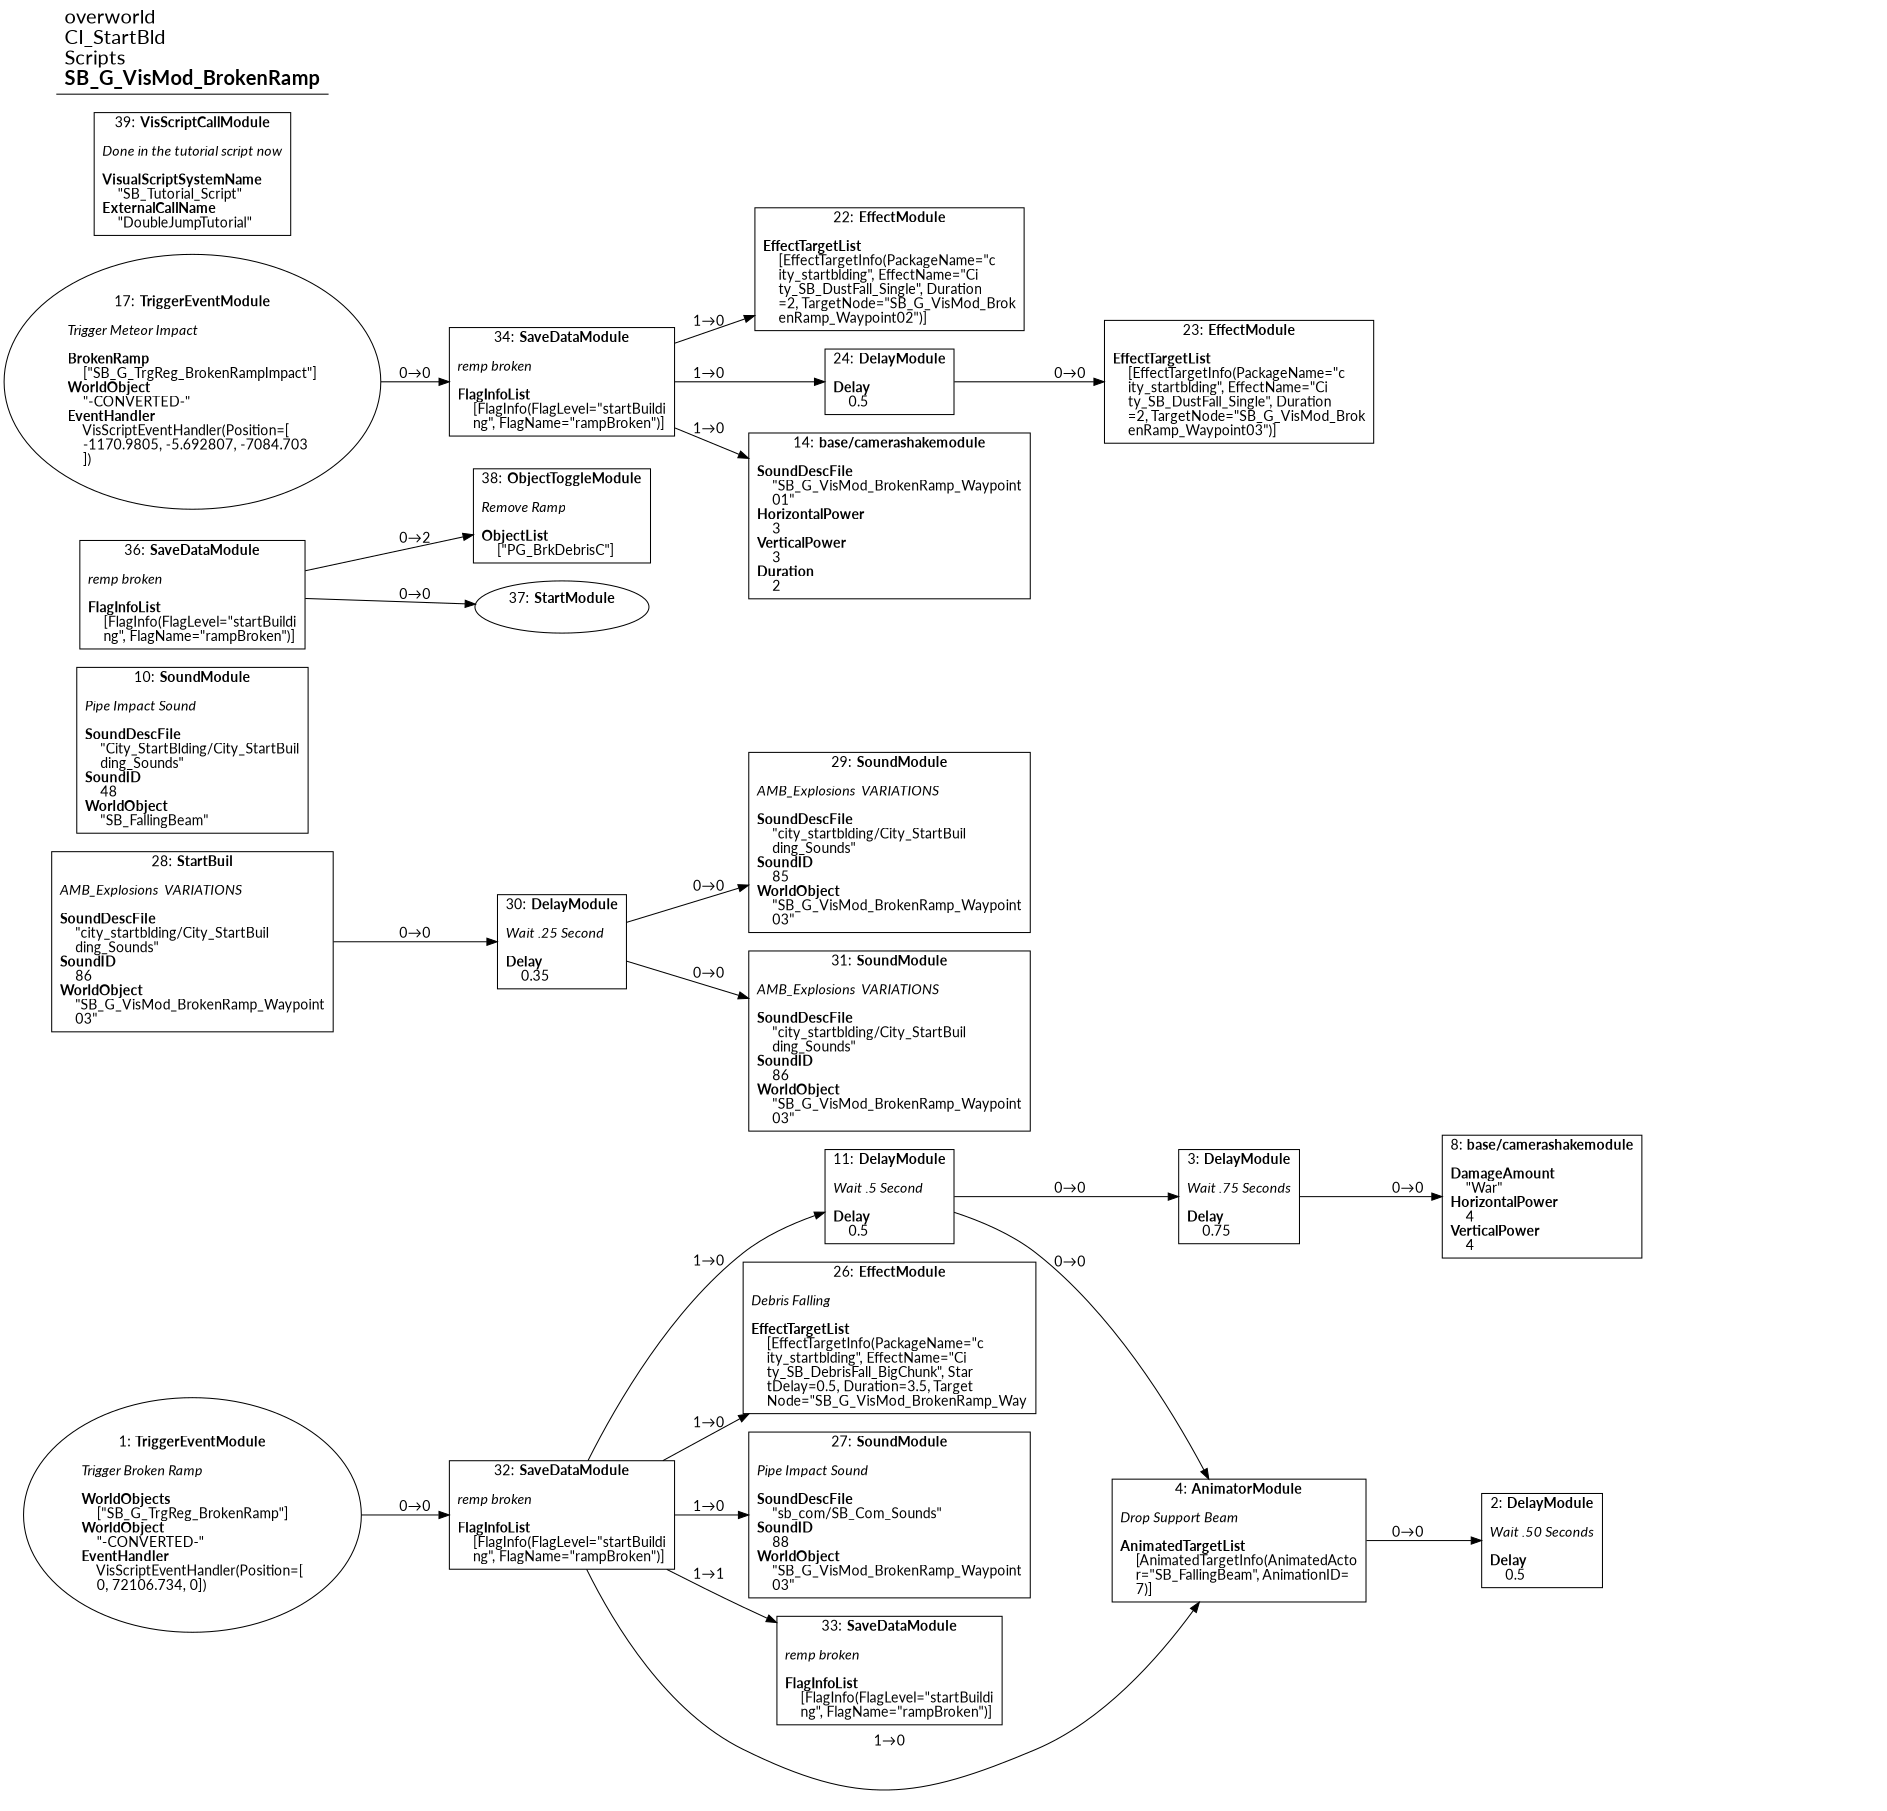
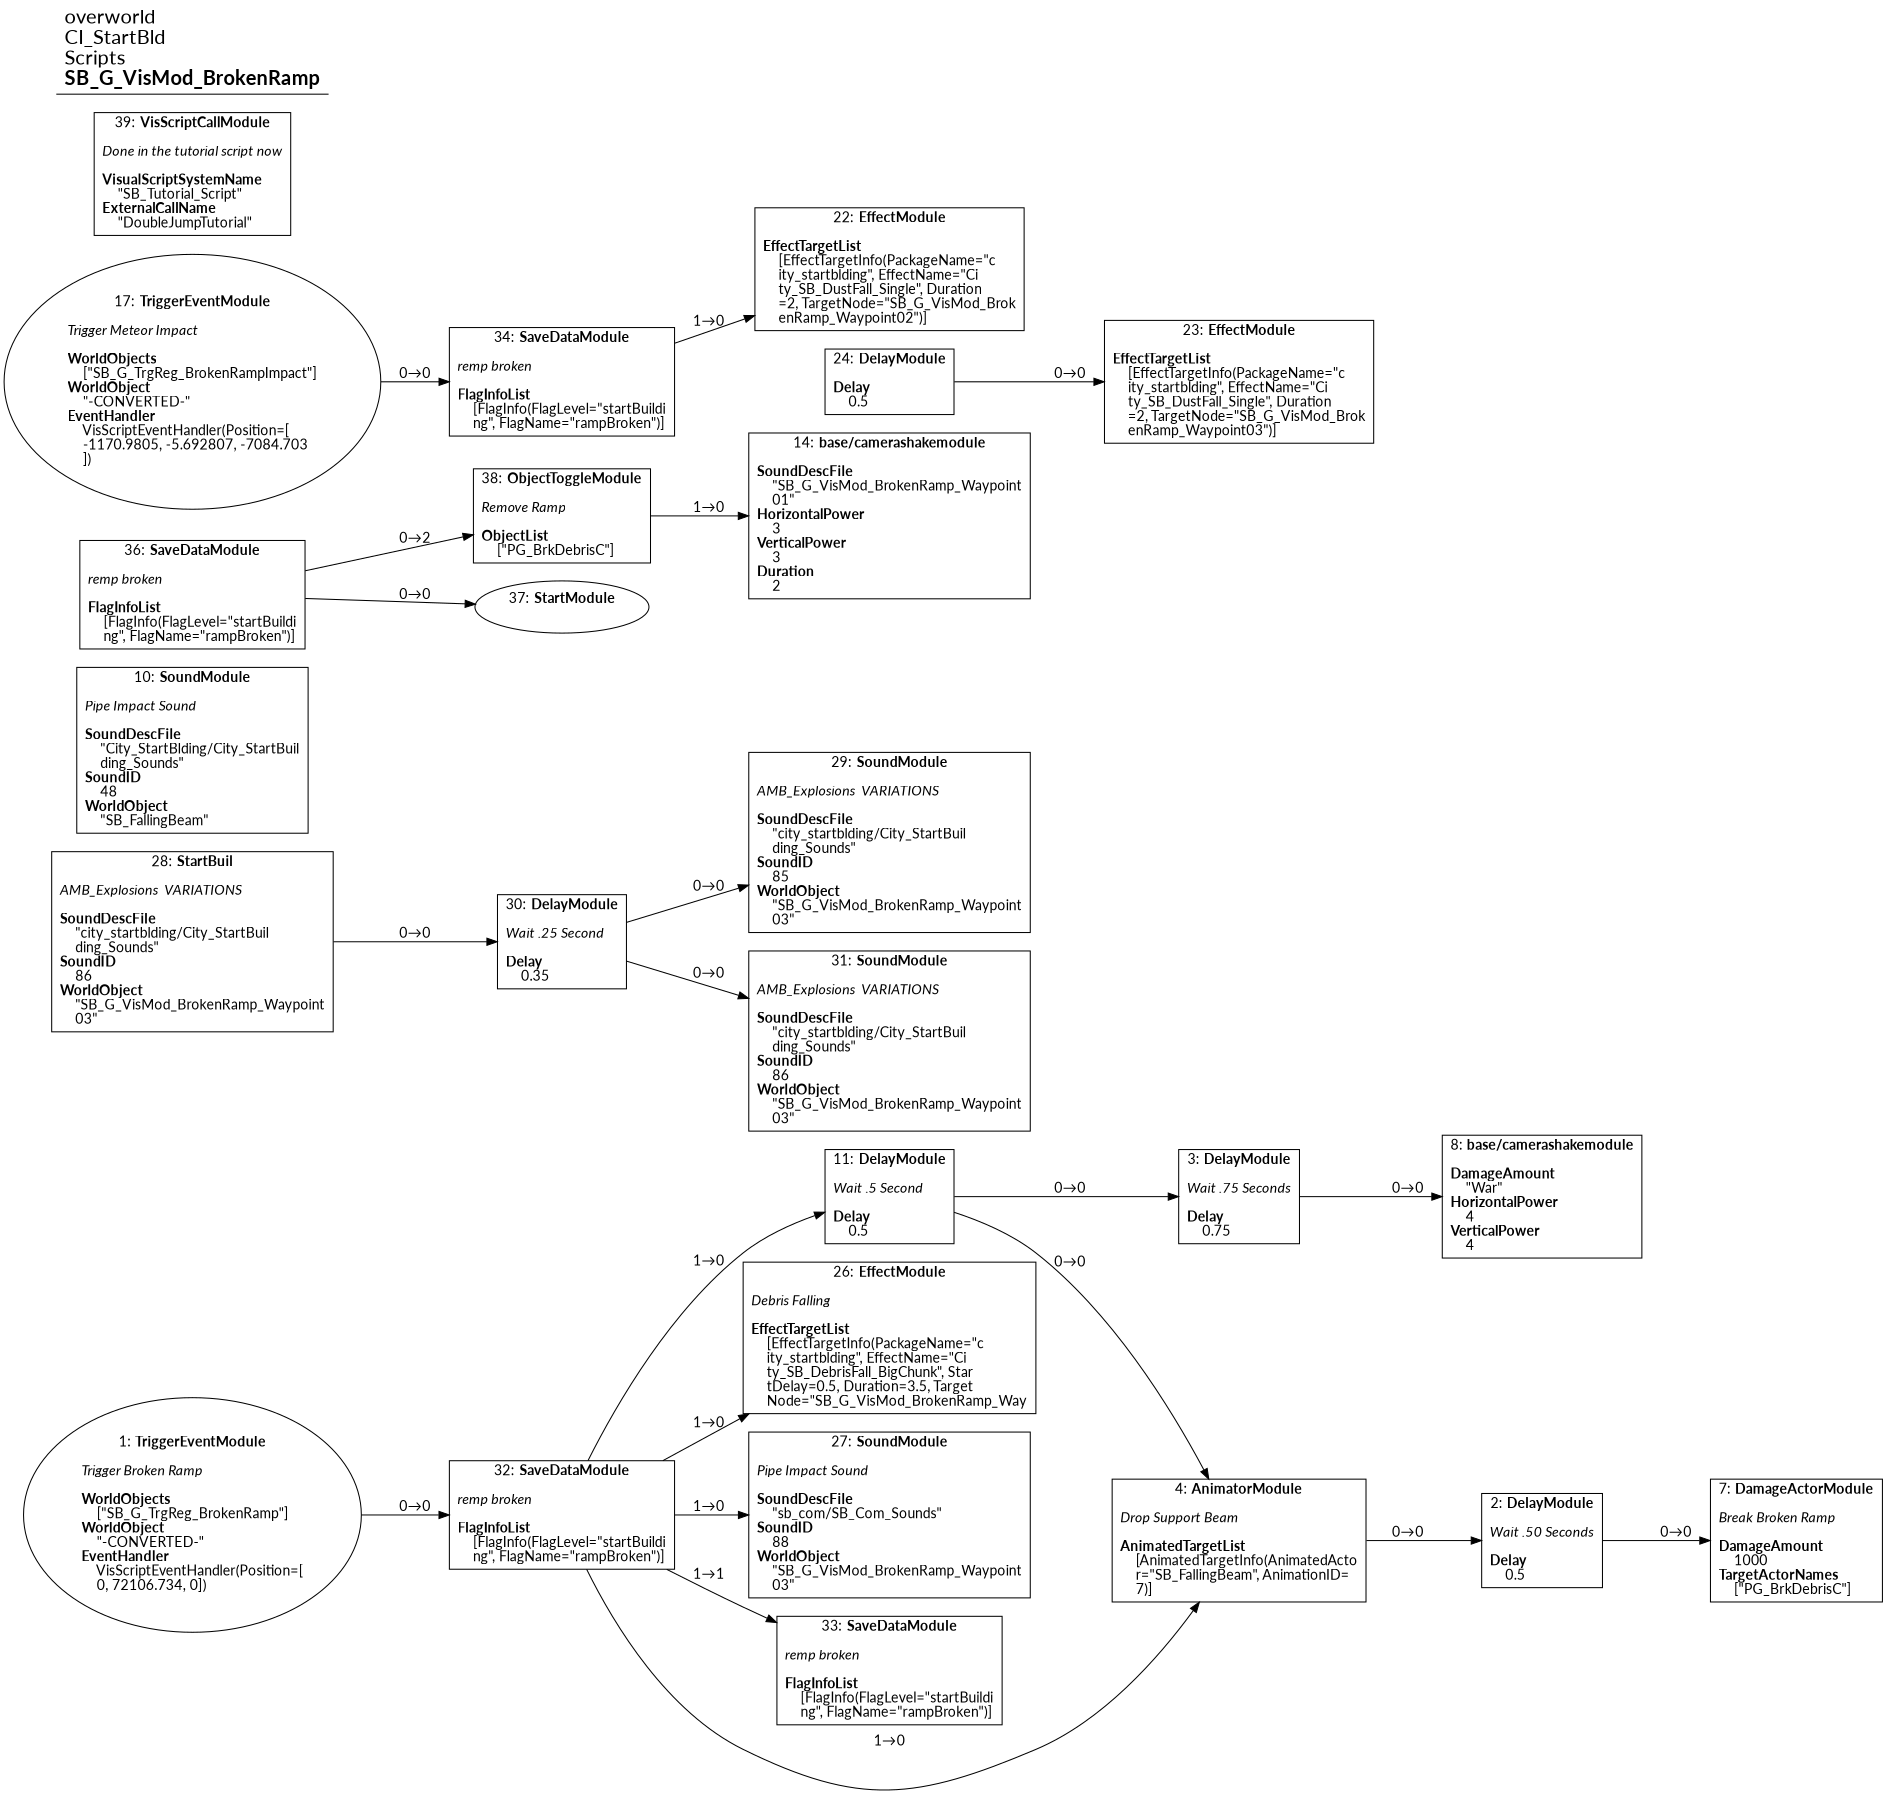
  digraph {
    fontname=Lato
    rankdir=LR
    splines=spline
    node [fontname=Lato shape=box]
    edge [fontname=Lato]
    n1 [label=<1: <b>TriggerEventModule</b><br/><br/><i>Trigger Broken Ramp<br align="left"/></i><br align="left"/><b>WorldObjects</b><br align="left"/>    [&quot;SB_G_TrgReg_BrokenRamp&quot;]<br align="left"/><b>WorldObject</b><br align="left"/>    &quot;-CONVERTED-&quot;<br align="left"/><b>EventHandler</b><br align="left"/>    VisScriptEventHandler(Position=[<br align="left"/>    0, 72106.734, 0])<br align="left"/>> shape=oval]
    n2 [label=<32: <b>SaveDataModule</b><br/><br/><i>remp broken<br align="left"/></i><br align="left"/><b>FlagInfoList</b><br align="left"/>    [FlagInfo(FlagLevel=&quot;startBuildi<br align="left"/>    ng&quot;, FlagName=&quot;rampBroken&quot;)]<br align="left"/>>]
    n3 [label=<11: <b>DelayModule</b><br/><br/><i>Wait .5 Second<br align="left"/></i><br align="left"/><b>Delay</b><br align="left"/>    0.5<br align="left"/>>]
    n4 [label=<26: <b>EffectModule</b><br/><br/><i>Debris Falling<br align="left"/></i><br align="left"/><b>EffectTargetList</b><br align="left"/>    [EffectTargetInfo(PackageName=&quot;c<br align="left"/>    ity_startblding&quot;, EffectName=&quot;Ci<br align="left"/>    ty_SB_DebrisFall_BigChunk&quot;, Star<br align="left"/>    tDelay=0.5, Duration=3.5, Target<br align="left"/>    Node=&quot;SB_G_VisMod_BrokenRamp_Way<br align="left"/>>]
    n5 [label=<27: <b>SoundModule</b><br/><br/><i>Pipe Impact Sound<br align="left"/></i><br align="left"/><b>SoundDescFile</b><br align="left"/>    &quot;sb_com/SB_Com_Sounds&quot;<br align="left"/><b>SoundID</b><br align="left"/>    88<br align="left"/><b>WorldObject</b><br align="left"/>    &quot;SB_G_VisMod_BrokenRamp_Waypoint<br align="left"/>    03&quot;<br align="left"/>>]
    n6 [label=<33: <b>SaveDataModule</b><br/><br/><i>remp broken<br align="left"/></i><br align="left"/><b>FlagInfoList</b><br align="left"/>    [FlagInfo(FlagLevel=&quot;startBuildi<br align="left"/>    ng&quot;, FlagName=&quot;rampBroken&quot;)]<br align="left"/>>]
    n7 [label=<4: <b>AnimatorModule</b><br/><br/><i>Drop Support Beam<br align="left"/></i><br align="left"/><b>AnimatedTargetList</b><br align="left"/>    [AnimatedTargetInfo(AnimatedActo<br align="left"/>    r=&quot;SB_FallingBeam&quot;, AnimationID=<br align="left"/>    7)]<br align="left"/>>]
    n8 [label=<3: <b>DelayModule</b><br/><br/><i>Wait .75 Seconds<br align="left"/></i><br align="left"/><b>Delay</b><br align="left"/>    0.75<br align="left"/>>]
    n9 [label=<28: <b>StartBuil</b><br/><br/><i>AMB_Explosions  VARIATIONS<br align="left"/></i><br align="left"/><b>SoundDescFile</b><br align="left"/>    &quot;city_startblding/City_StartBuil<br align="left"/>    ding_Sounds&quot;<br align="left"/><b>SoundID</b><br align="left"/>    86<br align="left"/><b>WorldObject</b><br align="left"/>    &quot;SB_G_VisMod_BrokenRamp_Waypoint<br align="left"/>    03&quot;<br align="left"/>>]
    n10 [label=<30: <b>DelayModule</b><br/><br/><i>Wait .25 Second<br align="left"/></i><br align="left"/><b>Delay</b><br align="left"/>    0.35<br align="left"/>>]
    n11 [label=<2: <b>DelayModule</b><br/><br/><i>Wait .50 Seconds<br align="left"/></i><br align="left"/><b>Delay</b><br align="left"/>    0.5<br align="left"/>>]
+   n12 [label=<7: <b>DamageActorModule</b><br/><br/><i>Break Broken Ramp<br align="left"/></i><br align="left"/><b>DamageAmount</b><br align="left"/>    1000<br align="left"/><b>TargetActorNames</b><br align="left"/>    [&quot;PG_BrkDebrisC&quot;]<br align="left"/>>]
    n13 [label=<8: <b>base/camerashakemodule</b><br/><br/><b>DamageAmount</b><br align="left"/>    &quot;War&quot;<br align="left"/><b>HorizontalPower</b><br align="left"/>    4<br align="left"/><b>VerticalPower</b><br align="left"/>    4<br align="left"/>>]
    n14 [label=<10: <b>SoundModule</b><br/><br/><i>Pipe Impact Sound<br align="left"/></i><br align="left"/><b>SoundDescFile</b><br align="left"/>    &quot;City_StartBlding/City_StartBuil<br align="left"/>    ding_Sounds&quot;<br align="left"/><b>SoundID</b><br align="left"/>    48<br align="left"/><b>WorldObject</b><br align="left"/>    &quot;SB_FallingBeam&quot;<br align="left"/>>]
    n15 [label=<14: <b>base/camerashakemodule</b><br/><br/><b>SoundDescFile</b><br align="left"/>    &quot;SB_G_VisMod_BrokenRamp_Waypoint<br align="left"/>    01&quot;<br align="left"/><b>HorizontalPower</b><br align="left"/>    3<br align="left"/><b>VerticalPower</b><br align="left"/>    3<br align="left"/><b>Duration</b><br align="left"/>    2<br align="left"/>>]
-   n16 [label=<17: <b>TriggerEventModule</b><br/><br/><i>Trigger Meteor Impact<br align="left"/></i><br align="left"/><b>BrokenRamp</b><br align="left"/>    [&quot;SB_G_TrgReg_BrokenRampImpact&quot;]<br align="left"/><b>WorldObject</b><br align="left"/>    &quot;-CONVERTED-&quot;<br align="left"/><b>EventHandler</b><br align="left"/>    VisScriptEventHandler(Position=[<br align="left"/>    -1170.9805, -5.692807, -7084.703<br align="left"/>    ])<br align="left"/>> shape=oval]
+   n16 [label=<17: <b>TriggerEventModule</b><br/><br/><i>Trigger Meteor Impact<br align="left"/></i><br align="left"/><b>WorldObjects</b><br align="left"/>    [&quot;SB_G_TrgReg_BrokenRampImpact&quot;]<br align="left"/><b>WorldObject</b><br align="left"/>    &quot;-CONVERTED-&quot;<br align="left"/><b>EventHandler</b><br align="left"/>    VisScriptEventHandler(Position=[<br align="left"/>    -1170.9805, -5.692807, -7084.703<br align="left"/>    ])<br align="left"/>> shape=oval]
    n17 [label=<34: <b>SaveDataModule</b><br/><br/><i>remp broken<br align="left"/></i><br align="left"/><b>FlagInfoList</b><br align="left"/>    [FlagInfo(FlagLevel=&quot;startBuildi<br align="left"/>    ng&quot;, FlagName=&quot;rampBroken&quot;)]<br align="left"/>>]
    n18 [label=<22: <b>EffectModule</b><br/><br/><b>EffectTargetList</b><br align="left"/>    [EffectTargetInfo(PackageName=&quot;c<br align="left"/>    ity_startblding&quot;, EffectName=&quot;Ci<br align="left"/>    ty_SB_DustFall_Single&quot;, Duration<br align="left"/>    =2, TargetNode=&quot;SB_G_VisMod_Brok<br align="left"/>    enRamp_Waypoint02&quot;)]<br align="left"/>>]
    n19 [label=<24: <b>DelayModule</b><br/><br/><b>Delay</b><br align="left"/>    0.5<br align="left"/>>]
    n20 [label=<23: <b>EffectModule</b><br/><br/><b>EffectTargetList</b><br align="left"/>    [EffectTargetInfo(PackageName=&quot;c<br align="left"/>    ity_startblding&quot;, EffectName=&quot;Ci<br align="left"/>    ty_SB_DustFall_Single&quot;, Duration<br align="left"/>    =2, TargetNode=&quot;SB_G_VisMod_Brok<br align="left"/>    enRamp_Waypoint03&quot;)]<br align="left"/>>]
    n21 [label=<29: <b>SoundModule</b><br/><br/><i>AMB_Explosions  VARIATIONS<br align="left"/></i><br align="left"/><b>SoundDescFile</b><br align="left"/>    &quot;city_startblding/City_StartBuil<br align="left"/>    ding_Sounds&quot;<br align="left"/><b>SoundID</b><br align="left"/>    85<br align="left"/><b>WorldObject</b><br align="left"/>    &quot;SB_G_VisMod_BrokenRamp_Waypoint<br align="left"/>    03&quot;<br align="left"/>>]
    n22 [label=<31: <b>SoundModule</b><br/><br/><i>AMB_Explosions  VARIATIONS<br align="left"/></i><br align="left"/><b>SoundDescFile</b><br align="left"/>    &quot;city_startblding/City_StartBuil<br align="left"/>    ding_Sounds&quot;<br align="left"/><b>SoundID</b><br align="left"/>    86<br align="left"/><b>WorldObject</b><br align="left"/>    &quot;SB_G_VisMod_BrokenRamp_Waypoint<br align="left"/>    03&quot;<br align="left"/>>]
    n23 [label=<36: <b>SaveDataModule</b><br/><br/><i>remp broken<br align="left"/></i><br align="left"/><b>FlagInfoList</b><br align="left"/>    [FlagInfo(FlagLevel=&quot;startBuildi<br align="left"/>    ng&quot;, FlagName=&quot;rampBroken&quot;)]<br align="left"/>>]
    n24 [label=<38: <b>ObjectToggleModule</b><br/><br/><i>Remove Ramp<br align="left"/></i><br align="left"/><b>ObjectList</b><br align="left"/>    [&quot;PG_BrkDebrisC&quot;]<br align="left"/>>]
    n25 [label=<37: <b>StartModule</b><br/><br/>> shape=oval]
    n26 [label=<39: <b>VisScriptCallModule</b><br/><br/><i>Done in the tutorial script now<br align="left"/></i><br align="left"/><b>VisualScriptSystemName</b><br align="left"/>    &quot;SB_Tutorial_Script&quot;<br align="left"/><b>ExternalCallName</b><br align="left"/>    &quot;DoubleJumpTutorial&quot;<br align="left"/>>]
    n27 [label=<<font point-size="20">overworld<br align="left"/>CI_StartBld<br align="left"/>Scripts<br align="left"/><b>SB_G_VisMod_BrokenRamp</b><br align="left"/></font>> shape=underline]
    n1 -> n2 [label="0→0"]
    n2 -> n3 [label="1→0"]
    n2 -> n4 [label="1→0"]
    n2 -> n5 [label="1→0"]
    n2 -> n6 [label="1→1"]
    n2 -> n7 [label="1→0"]
    n3 -> n7 [label="0→0"]
    n3 -> n8 [label="0→0"]
    n7 -> n11 [label="0→0"]
    n8 -> n13 [label="0→0"]
    n9 -> n10 [label="0→0"]
    n10 -> n21 [label="0→0"]
    n10 -> n22 [label="0→0"]
+   n11 -> n12 [label="0→0"]
    n16 -> n17 [label="0→0"]
-   n17 -> n15 [label="1→0"]
+   n24 -> n15 [label="1→0"]
    n17 -> n18 [label="1→0"]
-   n17 -> n19 [label="1→0"]
    n19 -> n20 [label="0→0"]
    n23 -> n24 [label="0→2"]
    n23 -> n25 [label="0→0"]
  }
